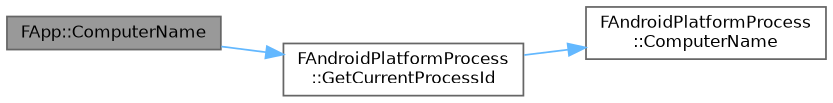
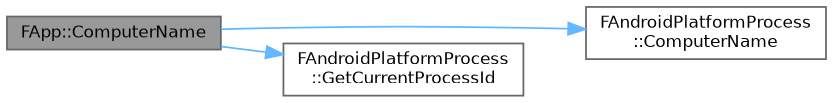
  digraph {
    rankdir=LR
    node [color=grey40 fillcolor=white fontname=Helvetica fontsize=10 shape=box style=filled]
    edge [color=steelblue1 fontname=Helvetica fontsize=10 labelfontname=Helvetica labelfontsize=10 style=solid]
    n1 [color=gray40 fillcolor=grey60 fontcolor=black height=0.2 label="FApp::ComputerName" width=0.4]
    n2 [height=0.2 label="FAndroidPlatformProcess\l::ComputerName" width=0.4]
    n3 [height=0.2 label="FAndroidPlatformProcess\l::GetCurrentProcessId" width=0.4]
-   n3 -> n2
+   n1 -> n2
    n1 -> n3
  }
